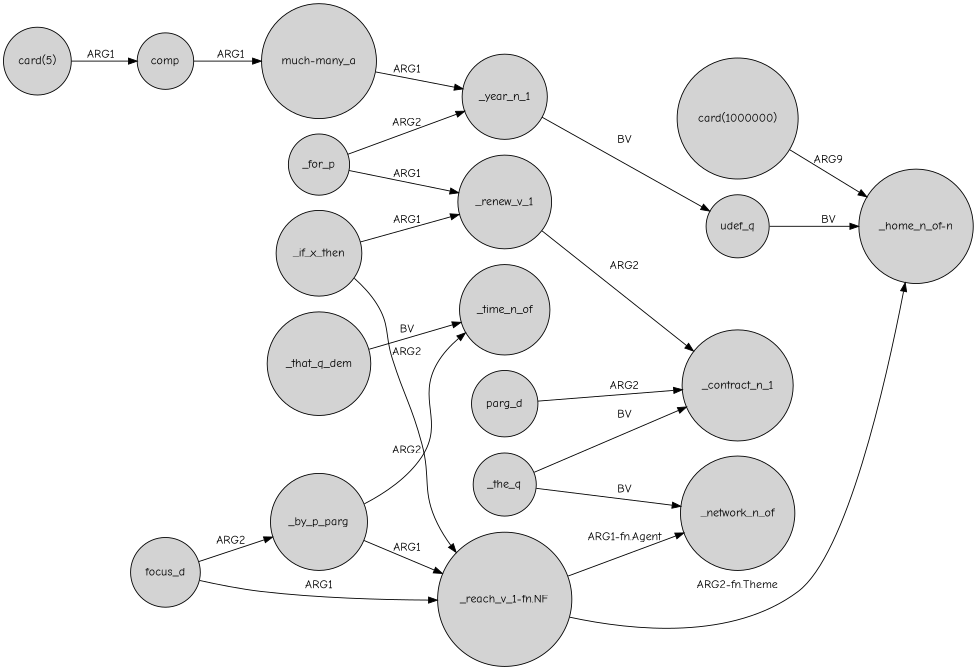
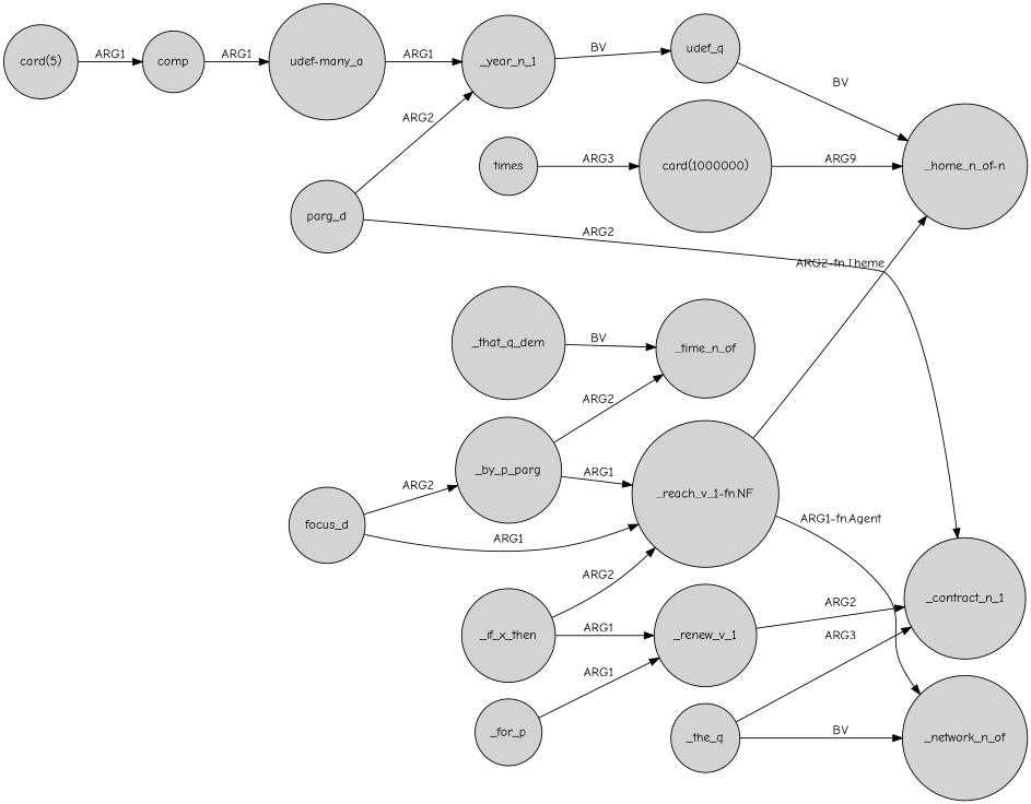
  digraph {
    fontname="Comic Neue"
    rankdir=LR
    node [fontname="Comic Neue" shape=circle style=filled]
    edge [fontname="Comic Neue"]
    _that_q_dem
    _time_n_of
+   times
    "card(1000000)"
    "_home_n_of-n"
    "_reach_v_1-fn.NF"
    _network_n_of
    _for_p
    _year_n_1
    _renew_v_1
    udef_q
    _contract_n_1
    n13 [label=_by_p_parg]
    focus_d
    _the_q
    parg_d
    "card(5)"
    comp
-   "much-many_a"
+   "much-many_a" [label="udef-many_a"]
    _if_x_then
    _that_q_dem -> _time_n_of [label=BV]
+   times -> "card(1000000)" [label=ARG3]
    "card(1000000)" -> "_home_n_of-n" [label=ARG9]
    "_reach_v_1-fn.NF" -> "_home_n_of-n" [label="ARG2-fn.Theme"]
    "_reach_v_1-fn.NF" -> _network_n_of [label="ARG1-fn.Agent"]
-   _for_p -> _year_n_1 [label=ARG2]
+   parg_d -> _year_n_1 [label=ARG2]
    _for_p -> _renew_v_1 [label=ARG1]
    _year_n_1 -> udef_q [label=BV]
    _renew_v_1 -> _contract_n_1 [label=ARG2]
    udef_q -> "_home_n_of-n" [label=BV]
    n13 -> _time_n_of [label=ARG2]
    n13 -> "_reach_v_1-fn.NF" [label=ARG1]
    focus_d -> "_reach_v_1-fn.NF" [label=ARG1]
    focus_d -> n13 [label=ARG2]
    _the_q -> _network_n_of [label=BV]
-   _the_q -> _contract_n_1 [label=BV]
+   _the_q -> _contract_n_1 [label=ARG3]
    parg_d -> _contract_n_1 [label=ARG2]
    "card(5)" -> comp [label=ARG1]
    comp -> "much-many_a" [label=ARG1]
    "much-many_a" -> _year_n_1 [label=ARG1]
    _if_x_then -> "_reach_v_1-fn.NF" [label=ARG2]
    _if_x_then -> _renew_v_1 [label=ARG1]
  }
